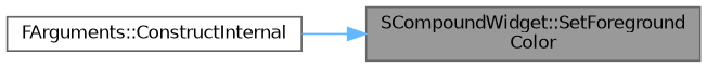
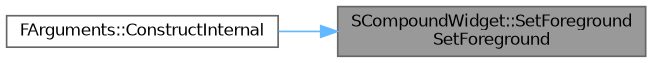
  digraph {
    rankdir=RL
    node [fontname=Helvetica fontsize=10 shape=box style=filled]
-   n1 [color=gray40 fillcolor=grey60 fontcolor=black height=0.2 label="SCompoundWidget::SetForeground\lColor" width=0.4]
+   n1 [color=gray40 fillcolor=grey60 fontcolor=black height=0.2 label="SCompoundWidget::SetForeground\lSetForeground" width=0.4]
    n2 [color=grey40 fillcolor=white height=0.2 label="FArguments::ConstructInternal" width=0.4]
    n1 -> n2 [color=steelblue1 dir=back fontname=Helvetica fontsize=10 labelfontname=Helvetica labelfontsize=10 style=solid]
  }
